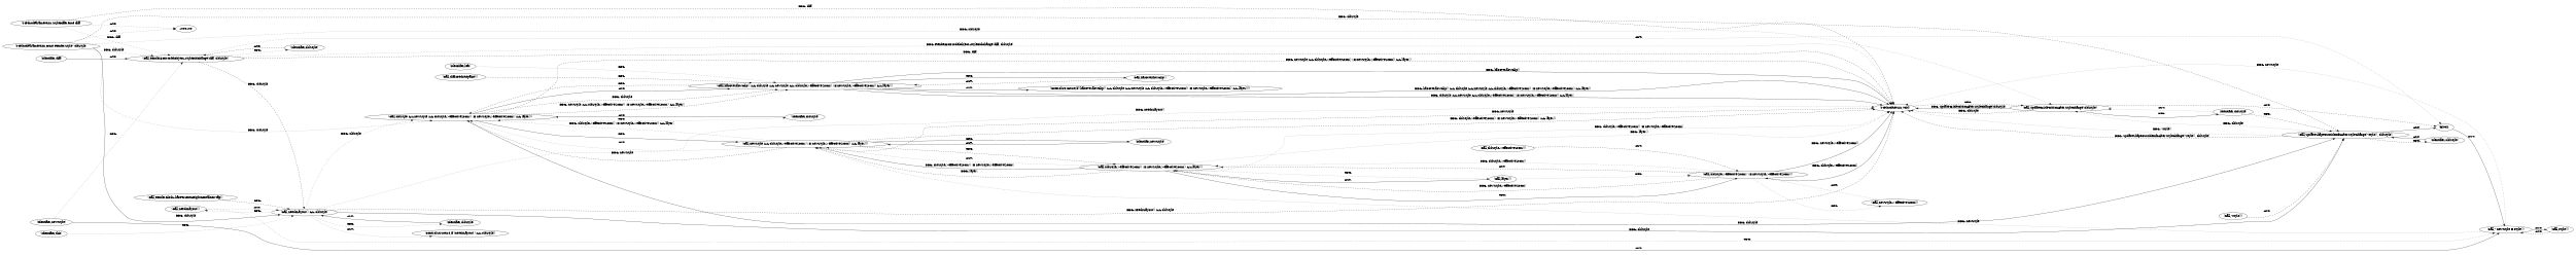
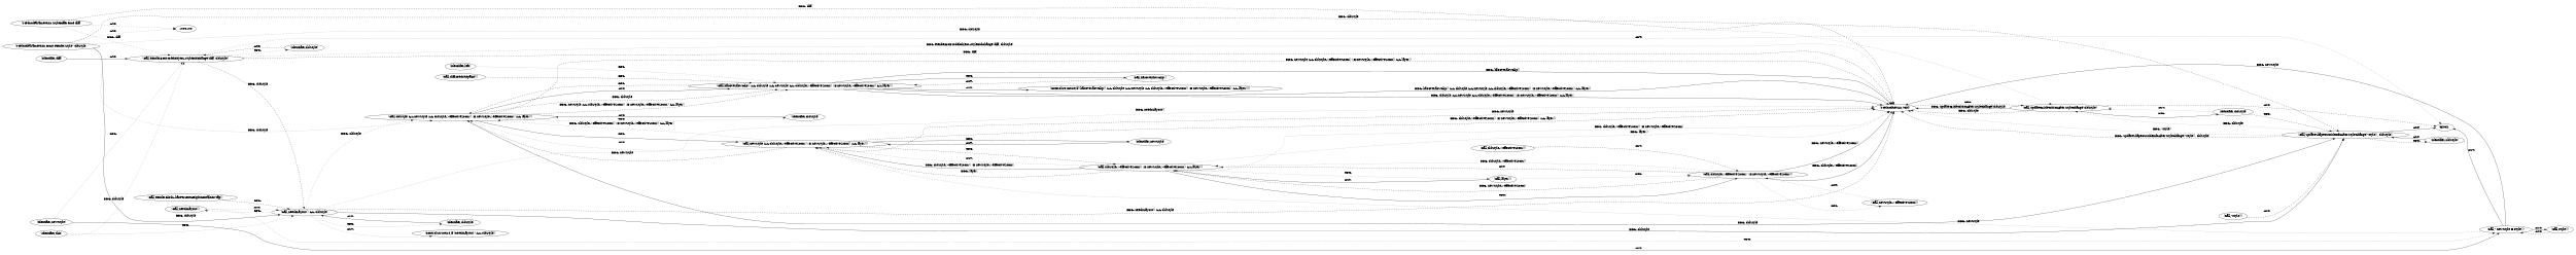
  digraph {
    rankdir=LR
    edge [style=dotted]
    n1 [label="(Call,oldStyle && newStyle && oldStyle->effectiveZoom() != newStyle->effectiveZoom() && layer())"]
    n2 [label="(Call,newStyle && oldStyle->effectiveZoom() != newStyle->effectiveZoom() && layer())"]
    n3 [label="(Call,hasOverflowClip() && oldStyle && newStyle && oldStyle->effectiveZoom() != newStyle->effectiveZoom() && layer())"]
    n4 [label="(Call,updateShapeOutsideInfoAfterStyleChange(*style(), oldStyle))"]
    n5 [label="(MethodReturn,void)"]
    n6 [label="(Identifier,oldStyle)"]
    n7 [label="(Call,oldStyle->effectiveZoom() != newStyle->effectiveZoom() && layer())"]
    n8 [label="(Identifier,newStyle)"]
    n9 [label="(Call,hasOverflowClip())"]
    n10 [label="(ControlStructure,if (hasOverflowClip() && oldStyle && newStyle && oldStyle->effectiveZoom() != newStyle->effectiveZoom() && layer()))"]
    n11 [label="(Block,)"]
    n12 [label="(Call,updateGridPositionAfterStyleChange(oldStyle))"]
    n13 [label="(Identifier,oldStyle)"]
    n14 [label="(Call,needsLayout() && oldStyle)"]
    n15 [label="(ControlStructure,if (needsLayout() && oldStyle))"]
    n16 [label="(Identifier,oldStyle)"]
    n17 [label="(Call,needsLayout())"]
    n18 [label="(Call,* newStyle = style())"]
    n19 [label="(Call,RenderBoxModelObject::styleDidChange(diff, oldStyle))"]
    n20 [label="(Identifier,oldStyle)"]
    n21 [label="(MethodParameterIn,StyleDifference diff)"]
    1000100
    n23 [label="(MethodParameterIn,const RenderStyle* oldStyle)"]
    n24 [label="(Identifier,oldStyle)"]
    n25 [label="(Call,oldStyle->effectiveZoom() != newStyle->effectiveZoom())"]
    n26 [label="(Call,layer())"]
    n27 [label="(Call,style())"]
    n28 [label="(Call,newStyle->effectiveZoom())"]
    n29 [label="(Call,diff.needsRepaint())"]
    n30 [label="(Call,oldStyle->effectiveZoom())"]
    n31 [label="(Identifier,left)"]
    n32 [label="(Call,*style())"]
    n33 [label="(Identifier,diff)"]
    n34 [label="(Identifier,this)"]
    n35 [label="(Identifier,newStyle)"]
    n36 [label="(Call,RenderBlock::hasPercentHeightContainerMap())"]
    n1 -> n2 [label="CFG: " style=solid]
    n1 -> n3 [label="AST: " style=solid]
    n1 -> n3 [label="DDG: oldStyle" style=dashed]
    n1 -> n3 [label="DDG: newStyle && oldStyle->effectiveZoom() != newStyle->effectiveZoom() && layer()" style=dashed]
    n1 -> n4 [label="DDG: oldStyle" style=solid]
    n1 -> n5 [label="DDG: newStyle && oldStyle->effectiveZoom() != newStyle->effectiveZoom() && layer()" style=dashed]
    n1 -> n6 [label="CFG: "]
    n2 -> n1 [label="AST: "]
    n2 -> n1 [label="DDG: newStyle" style=dashed]
    n2 -> n1 [label="DDG: oldStyle->effectiveZoom() != newStyle->effectiveZoom() && layer()"]
    n2 -> n5 [label="DDG: newStyle" style=dashed]
    n2 -> n5 [label="DDG: oldStyle->effectiveZoom() != newStyle->effectiveZoom() && layer()" style=dashed]
    n2 -> n7 [label="CFG: " style=dashed]
    n2 -> n8 [label="CFG: " style=solid]
    n3 -> n1 [label="CFG: " style=dashed]
    n3 -> n5 [label="DDG: hasOverflowClip()" style=solid]
    n3 -> n5 [label="DDG: hasOverflowClip() && oldStyle && newStyle && oldStyle->effectiveZoom() != newStyle->effectiveZoom() && layer()" style=solid]
    n3 -> n5 [label="DDG: oldStyle && newStyle && oldStyle->effectiveZoom() != newStyle->effectiveZoom() && layer()" style=solid]
    n3 -> n9 [label="CFG: " style=solid]
    n3 -> n10 [label="AST: " style=solid]
    n4 -> n5 [label="DDG: *style()"]
    n4 -> n5 [label="DDG: updateShapeOutsideInfoAfterStyleChange(*style(), oldStyle)" style=dashed]
    n4 -> n11 [label="AST: " style=solid]
    n4 -> n12 [label="DDG: oldStyle"]
    n4 -> n13 [label="CFG: " style=dashed]
    n5 -> n12 [label="CFG: " style=dashed]
    n6 -> n1 [label="AST: " style=solid]
    n7 -> n2 [label="AST: "]
    n7 -> n2 [label="DDG: oldStyle->effectiveZoom() != newStyle->effectiveZoom()" style=solid]
    n7 -> n2 [label="DDG: layer()" style=dashed]
    n7 -> n5 [label="DDG: oldStyle->effectiveZoom() != newStyle->effectiveZoom()"]
    n7 -> n5 [label="DDG: layer()"]
    n7 -> n25 [label="CFG: " style=solid]
    n7 -> n26 [label="CFG: "]
    n8 -> n2 [label="AST: " style=solid]
    n9 -> n3 [label="AST: " style=dashed]
    n12 -> n5 [label="DDG: updateGridPositionAfterStyleChange(oldStyle)" style=solid]
    n12 -> n5 [label="DDG: oldStyle" style=dashed]
    n12 -> n11 [label="AST: " style=dashed]
    n12 -> n24 [label="CFG: " style=solid]
    n13 -> n4 [label="AST: " style=solid]
    n14 -> n1 [label="DDG: oldStyle"]
    n14 -> n4 [label="DDG: oldStyle" style=solid]
    n14 -> n5 [label="DDG: needsLayout()"]
    n14 -> n5 [label="DDG: needsLayout() && oldStyle" style=dashed]
    n14 -> n15 [label="AST: "]
    n14 -> n16 [label="CFG: "]
    n14 -> n17 [label="CFG: "]
    n16 -> n14 [label="AST: " style=solid]
    n17 -> n14 [label="AST: "]
    n17 -> n18 [label="CFG: "]
    n18 -> n2 [label="DDG: newStyle"]
-   n18 -> n5 [label="DDG: newStyle"]
-   n11 -> n18 [label="AST: " style=solid]
+   n18 -> n5 [label="DDG: newStyle" style=solid]
+   n18 -> n11 [label="AST: " style=solid]
    n18 -> n27 [label="AST: " style=solid]
    n19 -> n5 [label="DDG: RenderBoxModelObject::styleDidChange(diff, oldStyle)"]
    n19 -> n5 [label="DDG: diff" style=dashed]
    n19 -> n11 [label="AST: "]
    n19 -> n14 [label="DDG: oldStyle" style=dashed]
    n19 -> n20 [label="CFG: "]
    n20 -> n19 [label="AST: " style=dashed]
    n21 -> n5 [label="DDG: diff" style=dashed]
    n21 -> n19 [label="DDG: diff"]
    n21 -> 1000100 [label="AST: "]
    n23 -> n1 [label="DDG: oldStyle"]
    n23 -> n4 [label="DDG: oldStyle" style=dashed]
    n23 -> n12 [label="DDG: oldStyle"]
    n23 -> n14 [label="DDG: oldStyle" style=solid]
-   n23 -> n19 [label="DDG: oldStyle"]
+   n34 -> n19 [label="DDG: oldStyle"]
    n23 -> 1000100 [label="AST: "]
    n24 -> n4 [label="CFG: " style=dashed]
    n24 -> n12 [label="AST: "]
    n25 -> n5 [label="DDG: newStyle->effectiveZoom()" style=solid]
    n25 -> n5 [label="DDG: oldStyle->effectiveZoom()" style=solid]
    n25 -> n7 [label="AST: " style=dashed]
    n25 -> n7 [label="DDG: oldStyle->effectiveZoom()"]
    n25 -> n7 [label="DDG: newStyle->effectiveZoom()" style=dashed]
    n25 -> n28 [label="CFG: "]
    n26 -> n7 [label="AST: " style=solid]
    n26 -> n25 [label="CFG: "]
    n27 -> n18 [label="AST: " style=dashed]
    n28 -> n25 [label="AST: "]
    n29 -> n3 [label="CFG: " style=dashed]
    n30 -> n25 [label="AST: " style=dashed]
    n31 -> n3 [label="CFG: "]
    n32 -> n4 [label="AST: " style=dashed]
    n33 -> n19 [label="AST: " style=solid]
    n34 -> n14 [label="CFG: "]
    n35 -> n18 [label="AST: " style=solid]
    n35 -> n19 [label="CFG: "]
    n36 -> n14 [label="CFG: " style=dashed]
  }
